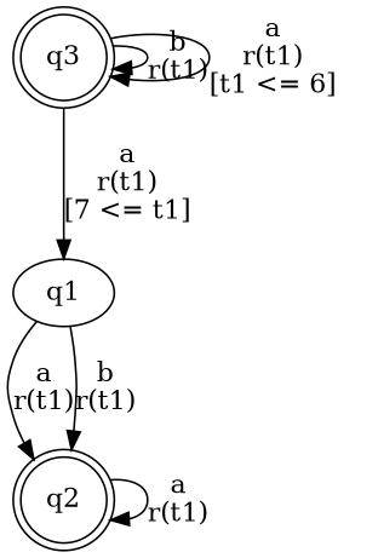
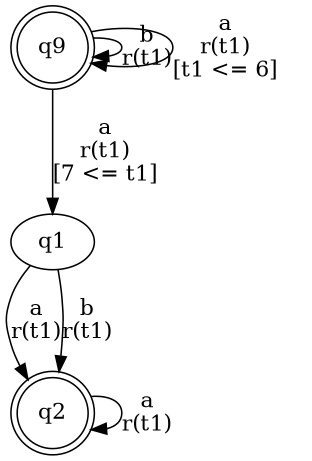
  digraph {
    node [shape=doublecircle]
    n1 [label=q1 shape=""]
    n2 [label=q2]
-   n3 [label=q3]
+   n3 [label=q9]
    n1 -> n2 [label="a\nr(t1)\n"]
    n1 -> n2 [label="b\nr(t1)\n"]
    n2 -> n2 [label="a\nr(t1)\n"]
    n3 -> n1 [label="a\nr(t1)\n[7 <= t1]"]
    n3 -> n3 [label="b\nr(t1)\n"]
    n3 -> n3 [label="a\nr(t1)\n[t1 <= 6]"]
  }
